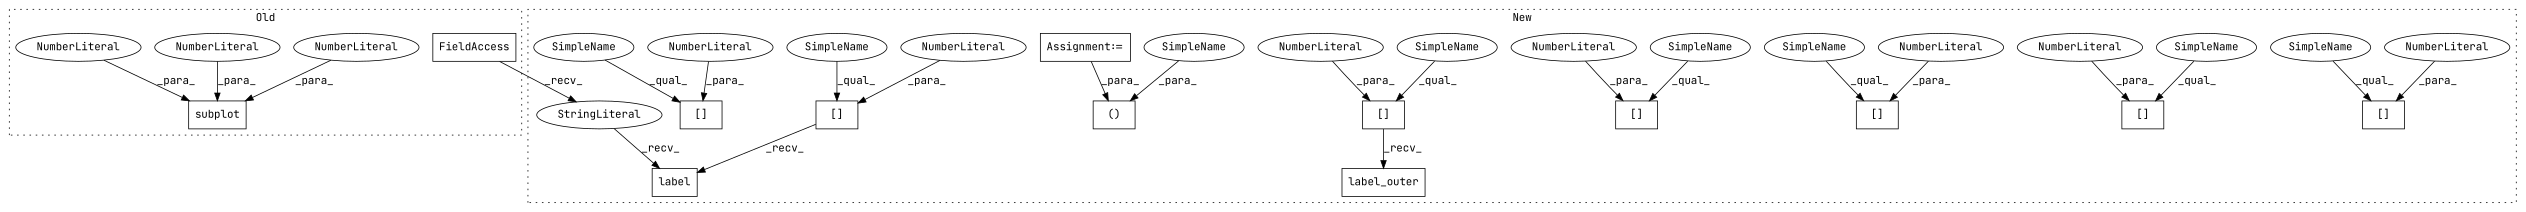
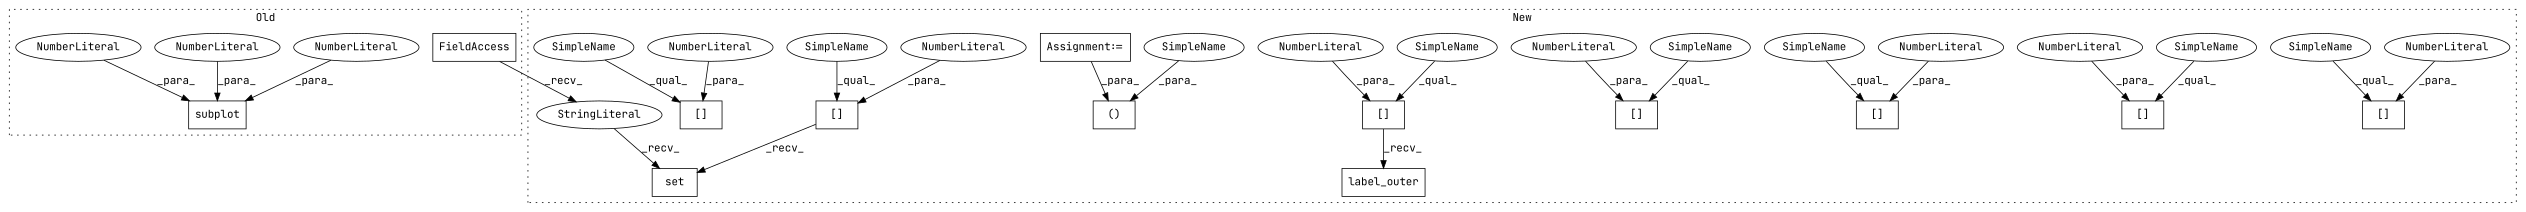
  digraph {
    fontname="JetBrains Mono"
    node [a=34 fontname="JetBrains Mono" l=1 shape=ellipse]
    edge [fontname="JetBrains Mono"]
    n1 [a=32 l="8,1" label=subplot s="1630,1643" shape=box]
    n2 [label=NumberLiteral s=1642]
    n3 [a=22 l=10 label=FieldAccess s=1612 shape=box]
    n4 [label=NumberLiteral s=1640]
    n5 [label=NumberLiteral s=1638]
-   n6 [a=32 l="4,1" label=label s="1503,1522" shape=box]
+   n6 [a=32 l="4,1" label=set s="1503,1522" shape=box]
    n7 [a=45 l=15 label=StringLiteral s=1507]
    n8 [a=2 l="3,1" label="[]" s="1497,1501" shape=box]
    n9 [label=NumberLiteral s=1500]
    n10 [a=2 l="3,1" label="[]" s="1683,1687" shape=box]
    n11 [a=106 l=18 label="()" s=1293 shape=box]
    n12 [a=2 l="3,1" label="[]" s="1878,1882" shape=box]
    n13 [label=NumberLiteral s=1881]
    n14 [a=2 l="3,1" label="[]" s="1485,1489" shape=box]
    n15 [label=NumberLiteral s=1686]
    n16 [a=2 l="3,1" label="[]" s="1724,1728" shape=box]
    n17 [label=NumberLiteral s=1488]
    n18 [a=2 l="3,1" label="[]" s="1695,1699" shape=box]
    n19 [label=NumberLiteral s=1727]
    n20 [a=2 l="3,1" label="[]" s="1529,1533" shape=box]
    n21 [label=NumberLiteral s=1532]
    n22 [label=NumberLiteral s=1698]
    n23 [a=32 l=13 label=label_outer s=1535 shape=box]
    n24 [a=7 l=3 label="Assignment:=" s=188 shape=box]
    n25 [a=42 l=2 label=SimpleName s=1309]
    n26 [a=42 l=2 label=SimpleName s=1695]
    n27 [a=42 l=2 label=SimpleName s=1485]
    n28 [a=42 l=2 label=SimpleName s=1529]
    n29 [a=42 l=2 label=SimpleName s=1878]
    n30 [a=42 l=2 label=SimpleName s=1683]
    n31 [a=42 l=2 label=SimpleName s=1724]
    n32 [a=42 l=2 label=SimpleName s=1497]
    subgraph cluster_1 {
      label=Old
      style=dotted
      n1
      n2
      n3
      n4
      n5
    }
    subgraph cluster_2 {
      label=New
      style=dotted
      n6
      n7
      n8
      n9
      n10
      n11
      n12
      n13
      n14
      n15
      n16
      n17
      n18
      n19
      n20
      n21
      n22
      n23
      n24
      n25
      n26
      n27
      n28
      n29
      n30
      n31
      n32
    }
    n2 -> n1 [label=_para_]
    n3 -> n7 [label=_recv_]
    n4 -> n1 [label=_para_]
    n5 -> n1 [label=_para_]
    n7 -> n6 [label=_recv_]
    n8 -> n6 [label=_recv_]
    n9 -> n8 [label=_para_]
    n13 -> n12 [label=_para_]
    n15 -> n10 [label=_para_]
    n17 -> n14 [label=_para_]
    n19 -> n16 [label=_para_]
    n20 -> n23 [label=_recv_]
    n21 -> n20 [label=_para_]
    n22 -> n18 [label=_para_]
    n24 -> n11 [label=_para_]
    n25 -> n11 [label=_para_]
    n26 -> n18 [label=_qual_]
    n27 -> n14 [label=_qual_]
    n28 -> n20 [label=_qual_]
    n29 -> n12 [label=_qual_]
    n30 -> n10 [label=_qual_]
    n31 -> n16 [label=_qual_]
    n32 -> n8 [label=_qual_]
  }
